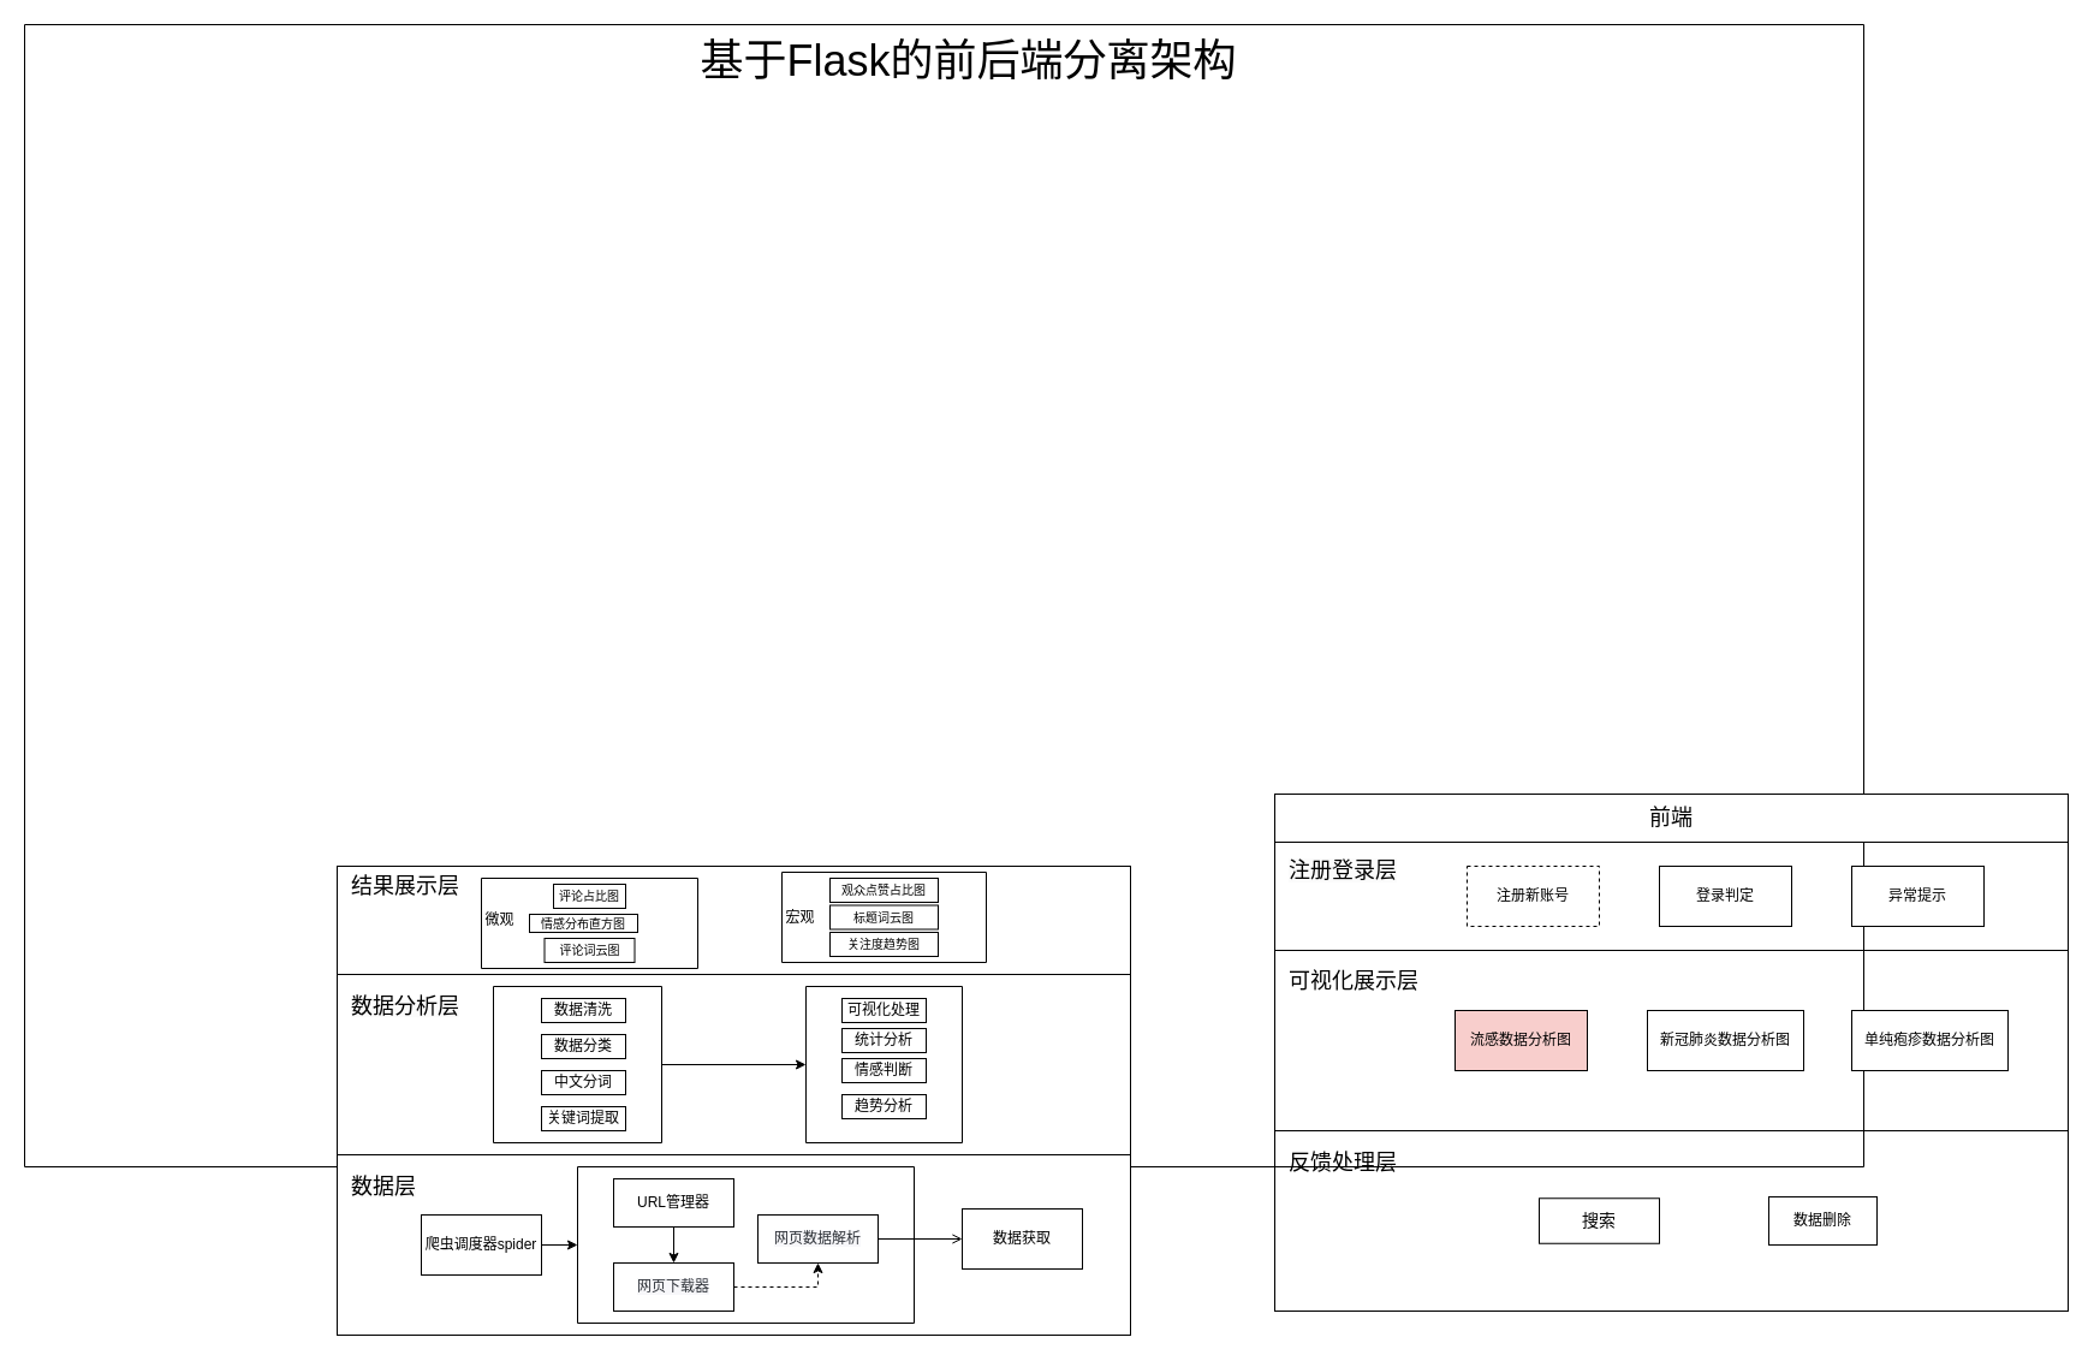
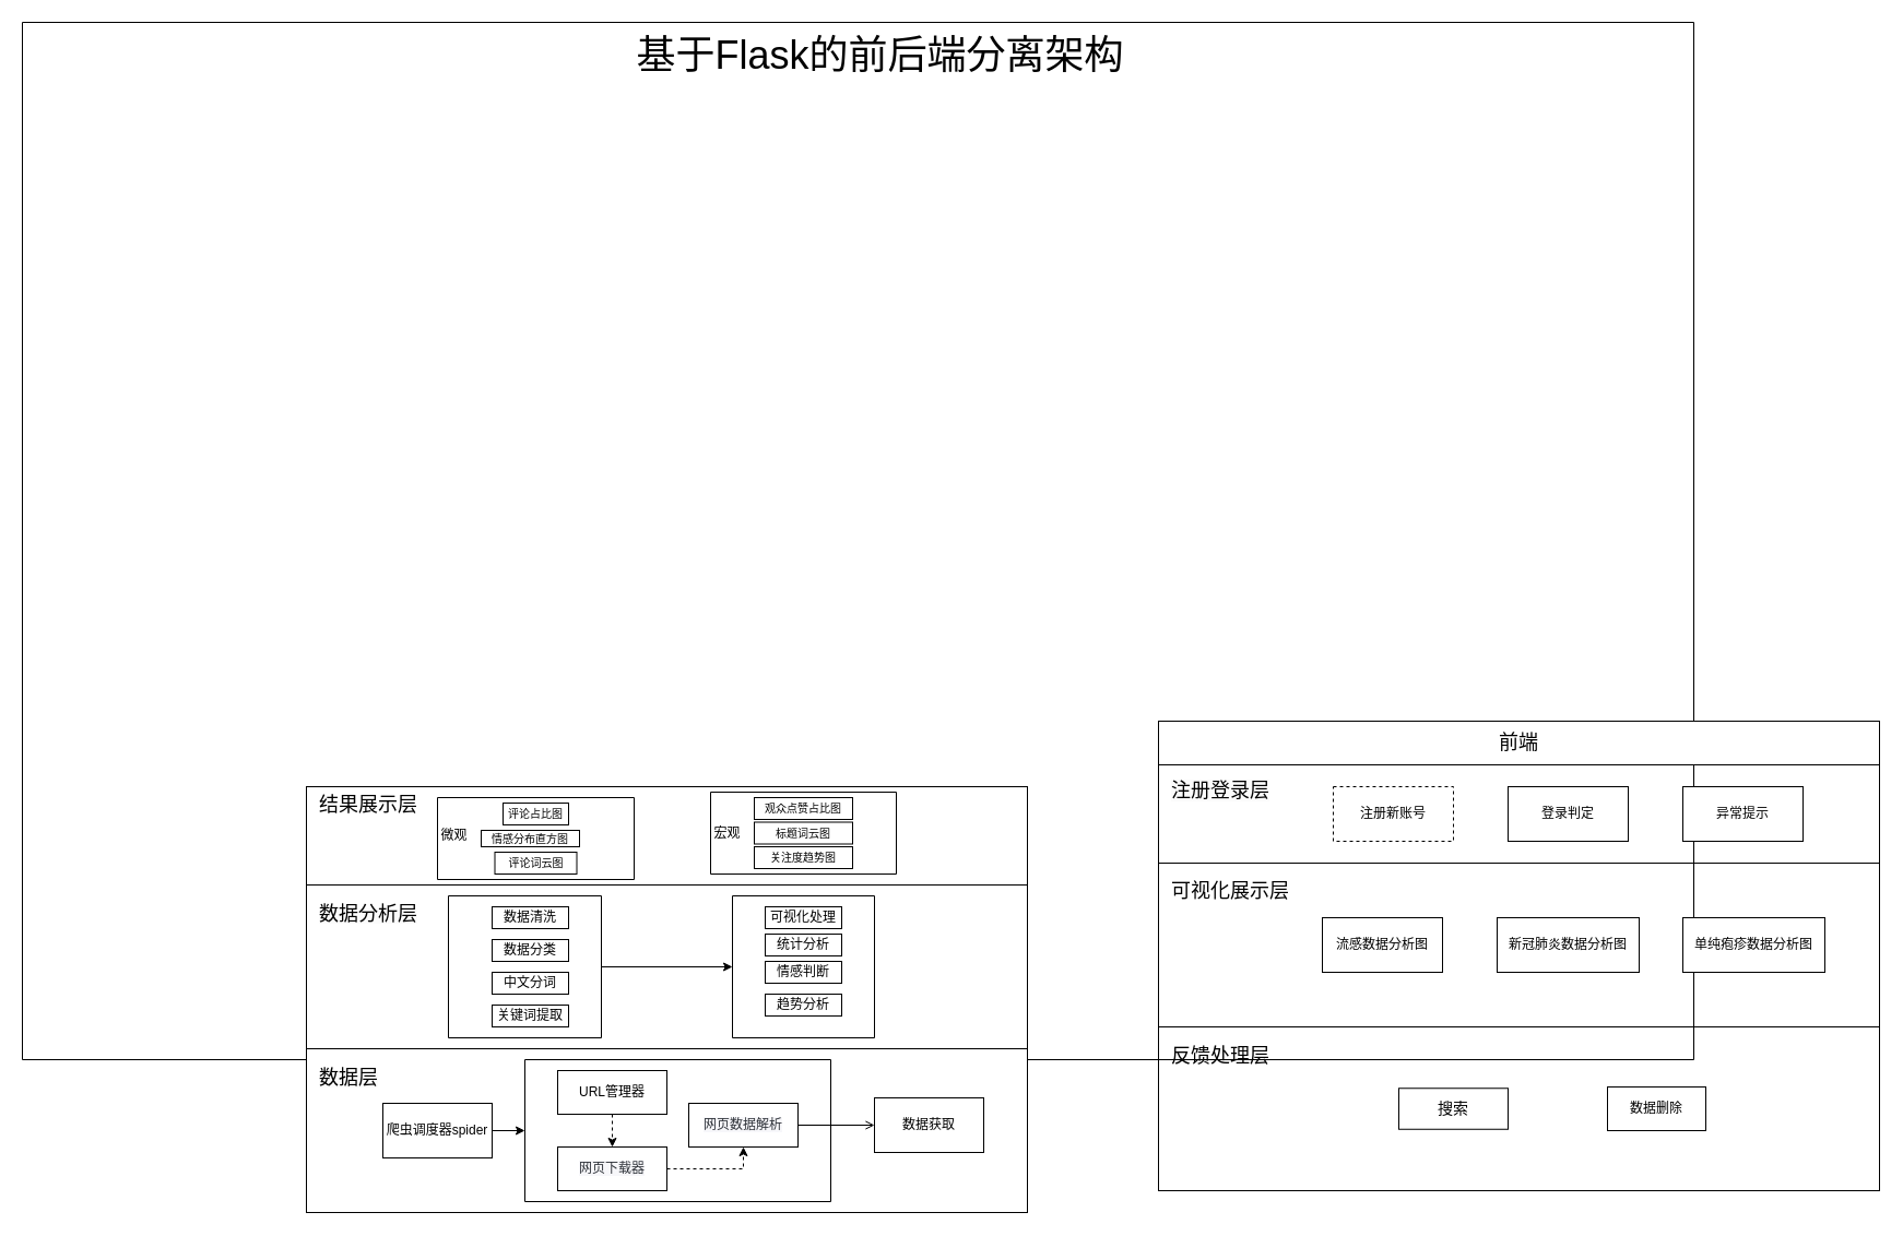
  <mxCell id="0" />
  <mxCell id="1" parent="0" />
  <mxCell id="2" value="" style="rounded=0;whiteSpace=wrap;html=1;" parent="1" vertex="1"><mxGeometry x="280" y="720" width="660" height="390" as="geometry" /></mxCell>
  <mxCell id="3" value="" style="rounded=0;whiteSpace=wrap;html=1;" parent="1" vertex="1"><mxGeometry x="280" y="720" width="660" height="90" as="geometry" /></mxCell>
  <mxCell id="4" value="" style="rounded=0;whiteSpace=wrap;html=1;" parent="1" vertex="1"><mxGeometry x="1060" y="660" width="660" height="430" as="geometry" /></mxCell>
  <mxCell id="5" value="" style="rounded=0;whiteSpace=wrap;html=1;" parent="1" vertex="1"><mxGeometry x="1060" y="660" width="660" height="130" as="geometry" /></mxCell>
  <mxCell id="6" value="" style="rounded=0;whiteSpace=wrap;html=1;" parent="1" vertex="1"><mxGeometry x="1060" y="940" width="660" height="150" as="geometry" /></mxCell>
  <mxCell id="7" value="&lt;span style=&quot;color: rgb(0, 0, 0); font-family: Helvetica; font-style: normal; font-variant-ligatures: normal; font-variant-caps: normal; font-weight: 400; letter-spacing: normal; orphans: 2; text-align: center; text-indent: 0px; text-transform: none; widows: 2; word-spacing: 0px; -webkit-text-stroke-width: 0px; white-space: normal; background-color: rgb(251, 251, 251); text-decoration-thickness: initial; text-decoration-style: initial; text-decoration-color: initial; float: none; display: inline !important;&quot;&gt;&lt;font style=&quot;font-size: 18px;&quot;&gt;数据分析层&lt;/font&gt;&lt;/span&gt;" style="text;whiteSpace=wrap;html=1;" parent="1" vertex="1"><mxGeometry x="290" y="820" width="100" height="40" as="geometry" /></mxCell>
  <mxCell id="8" value="" style="swimlane;startSize=0;" parent="1" vertex="1"><mxGeometry x="20" y="20" width="1530" height="950" as="geometry" /></mxCell>
  <mxCell id="9" value="&lt;font style=&quot;font-size: 36px;&quot;&gt;基于Flask的前后端分离架构&lt;/font&gt;" style="text;html=1;align=center;verticalAlign=middle;resizable=0;points=[];autosize=1;strokeColor=none;fillColor=none;" parent="8" vertex="1"><mxGeometry x="550" width="470" height="60" as="geometry" /></mxCell>
  <mxCell id="10" value="数据层" style="rounded=0;whiteSpace=wrap;html=1;" parent="8" vertex="1"><mxGeometry x="260" y="940" width="80" height="30" as="geometry" /></mxCell>
  <mxCell id="11" value="" style="rounded=0;whiteSpace=wrap;html=1;" parent="8" vertex="1"><mxGeometry x="260" y="940" width="660" height="150" as="geometry" /></mxCell>
  <mxCell id="12" value="&lt;span style=&quot;color: rgb(0, 0, 0); font-family: Helvetica; font-style: normal; font-variant-ligatures: normal; font-variant-caps: normal; font-weight: 400; letter-spacing: normal; orphans: 2; text-align: center; text-indent: 0px; text-transform: none; widows: 2; word-spacing: 0px; -webkit-text-stroke-width: 0px; white-space: normal; background-color: rgb(251, 251, 251); text-decoration-thickness: initial; text-decoration-style: initial; text-decoration-color: initial; float: none; display: inline !important;&quot;&gt;&lt;font style=&quot;font-size: 18px;&quot;&gt;数据层&lt;/font&gt;&lt;/span&gt;" style="text;whiteSpace=wrap;html=1;" parent="8" vertex="1"><mxGeometry x="270" y="950" width="70" height="40" as="geometry" /></mxCell>
  <mxCell id="13" style="edgeStyle=orthogonalEdgeStyle;rounded=0;orthogonalLoop=1;jettySize=auto;html=1;entryX=0;entryY=0.5;entryDx=0;entryDy=0;" parent="8" source="14" target="20" edge="1"><mxGeometry relative="1" as="geometry" /></mxCell>
  <mxCell id="14" value="爬虫调度器spider" style="rounded=0;whiteSpace=wrap;html=1;" parent="8" vertex="1"><mxGeometry x="330" y="990" width="100" height="50" as="geometry" /></mxCell>
  <mxCell id="15" value="" style="rounded=0;whiteSpace=wrap;html=1;" parent="8" vertex="1"><mxGeometry x="260" y="700" width="660" height="90" as="geometry" /></mxCell>
- <mxCell id="16" style="edgeStyle=orthogonalEdgeStyle;rounded=0;orthogonalLoop=1;jettySize=auto;html=1;exitX=0.5;exitY=1;exitDx=0;exitDy=0;entryX=0.5;entryY=0;entryDx=0;entryDy=0;" parent="8" source="21" target="18" edge="1"><mxGeometry relative="1" as="geometry" /></mxCell>
+ <mxCell id="16" style="edgeStyle=orthogonalEdgeStyle;rounded=0;orthogonalLoop=1;jettySize=auto;html=1;exitX=0.5;exitY=1;exitDx=0;exitDy=0;entryX=0.5;entryY=0;entryDx=0;entryDy=0;dashed=1;" parent="8" source="21" target="18" edge="1"><mxGeometry relative="1" as="geometry" /></mxCell>
  <mxCell id="17" style="edgeStyle=orthogonalEdgeStyle;rounded=0;orthogonalLoop=1;jettySize=auto;html=1;exitX=1;exitY=0.5;exitDx=0;exitDy=0;entryX=0.5;entryY=1;entryDx=0;entryDy=0;dashed=1;" parent="8" source="18" target="22" edge="1"><mxGeometry relative="1" as="geometry" /></mxCell>
  <mxCell id="18" value="&lt;span style=&quot;--tw-border-spacing-x: 0; --tw-border-spacing-y: 0; --tw-translate-x: 0; --tw-translate-y: 0; --tw-rotate: 0; --tw-skew-x: 0; --tw-skew-y: 0; --tw-scale-x: 1; --tw-scale-y: 1; --tw-pan-x: ; --tw-pan-y: ; --tw-pinch-zoom: ; --tw-scroll-snap-strictness: proximity; --tw-gradient-from-position: ; --tw-gradient-via-position: ; --tw-gradient-to-position: ; --tw-ordinal: ; --tw-slashed-zero: ; --tw-numeric-figure: ; --tw-numeric-spacing: ; --tw-numeric-fraction: ; --tw-ring-inset: ; --tw-ring-offset-width: 0px; --tw-ring-offset-color: #fff; --tw-ring-color: rgba(59,130,246,.5); --tw-ring-offset-shadow: 0 0 #0000; --tw-ring-shadow: 0 0 #0000; --tw-shadow: 0 0 #0000; --tw-shadow-colored: 0 0 #0000; --tw-blur: ; --tw-brightness: ; --tw-contrast: ; --tw-grayscale: ; --tw-hue-rotate: ; --tw-invert: ; --tw-saturate: ; --tw-sepia: ; --tw-drop-shadow: ; --tw-backdrop-blur: ; --tw-backdrop-brightness: ; --tw-backdrop-contrast: ; --tw-backdrop-grayscale: ; --tw-backdrop-hue-rotate: ; --tw-backdrop-invert: ; --tw-backdrop-opacity: ; --tw-backdrop-saturate: ; --tw-backdrop-sepia: ; -webkit-font-smoothing: antialiased; box-sizing: border-box; color: rgb(46, 50, 56); text-align: left; background-color: rgb(247, 247, 250);&quot;&gt;&lt;font style=&quot;font-size: 12px;&quot; face=&quot;Helvetica&quot;&gt;网页下载器&lt;/font&gt;&lt;/span&gt;" style="rounded=0;whiteSpace=wrap;html=1;" parent="8" vertex="1"><mxGeometry x="490" y="1030" width="100" height="40" as="geometry" /></mxCell>
  <mxCell id="19" style="edgeStyle=orthogonalEdgeStyle;rounded=0;orthogonalLoop=1;jettySize=auto;html=1;exitX=1;exitY=0.5;exitDx=0;exitDy=0;endArrow=open;" parent="8" source="22" target="23" edge="1"><mxGeometry relative="1" as="geometry" /></mxCell>
  <mxCell id="20" value="" style="swimlane;startSize=0;" parent="8" vertex="1"><mxGeometry x="460" y="950" width="280" height="130" as="geometry" /></mxCell>
  <mxCell id="21" value="URL管理器" style="rounded=0;whiteSpace=wrap;html=1;" parent="20" vertex="1"><mxGeometry x="30" y="10" width="100" height="40" as="geometry" /></mxCell>
  <mxCell id="22" value="&lt;span style=&quot;--tw-border-spacing-x: 0; --tw-border-spacing-y: 0; --tw-translate-x: 0; --tw-translate-y: 0; --tw-rotate: 0; --tw-skew-x: 0; --tw-skew-y: 0; --tw-scale-x: 1; --tw-scale-y: 1; --tw-pan-x: ; --tw-pan-y: ; --tw-pinch-zoom: ; --tw-scroll-snap-strictness: proximity; --tw-gradient-from-position: ; --tw-gradient-via-position: ; --tw-gradient-to-position: ; --tw-ordinal: ; --tw-slashed-zero: ; --tw-numeric-figure: ; --tw-numeric-spacing: ; --tw-numeric-fraction: ; --tw-ring-inset: ; --tw-ring-offset-width: 0px; --tw-ring-offset-color: #fff; --tw-ring-color: rgba(59,130,246,.5); --tw-ring-offset-shadow: 0 0 #0000; --tw-ring-shadow: 0 0 #0000; --tw-shadow: 0 0 #0000; --tw-shadow-colored: 0 0 #0000; --tw-blur: ; --tw-brightness: ; --tw-contrast: ; --tw-grayscale: ; --tw-hue-rotate: ; --tw-invert: ; --tw-saturate: ; --tw-sepia: ; --tw-drop-shadow: ; --tw-backdrop-blur: ; --tw-backdrop-brightness: ; --tw-backdrop-contrast: ; --tw-backdrop-grayscale: ; --tw-backdrop-hue-rotate: ; --tw-backdrop-invert: ; --tw-backdrop-opacity: ; --tw-backdrop-saturate: ; --tw-backdrop-sepia: ; -webkit-font-smoothing: antialiased; box-sizing: border-box; color: rgb(46, 50, 56); text-align: left; background-color: rgb(247, 247, 250);&quot;&gt;&lt;font style=&quot;font-size: 12px;&quot; face=&quot;Helvetica&quot;&gt;网页数据解析&lt;/font&gt;&lt;/span&gt;" style="rounded=0;whiteSpace=wrap;html=1;" parent="20" vertex="1"><mxGeometry x="150" y="40" width="100" height="40" as="geometry" /></mxCell>
  <mxCell id="23" value="数据获取" style="rounded=0;whiteSpace=wrap;html=1;" parent="8" vertex="1"><mxGeometry x="780" y="985" width="100" height="50" as="geometry" /></mxCell>
  <mxCell id="24" value="数据分类" style="rounded=0;whiteSpace=wrap;html=1;" parent="8" vertex="1"><mxGeometry x="430" y="840" width="70" height="20" as="geometry" /></mxCell>
  <mxCell id="25" value="数据清洗" style="rounded=0;whiteSpace=wrap;html=1;" parent="8" vertex="1"><mxGeometry x="430" y="810" width="70" height="20" as="geometry" /></mxCell>
  <mxCell id="26" value="关键词提取" style="rounded=0;whiteSpace=wrap;html=1;" parent="8" vertex="1"><mxGeometry x="430" y="900" width="70" height="20" as="geometry" /></mxCell>
  <mxCell id="27" value="中文分词" style="rounded=0;whiteSpace=wrap;html=1;" parent="8" vertex="1"><mxGeometry x="430" y="870" width="70" height="20" as="geometry" /></mxCell>
  <mxCell id="28" value="&lt;div style=&quot;text-align: center;&quot;&gt;&lt;span style=&quot;font-size: 18px;&quot;&gt;结果展示层&lt;/span&gt;&lt;/div&gt;" style="text;whiteSpace=wrap;html=1;" parent="8" vertex="1"><mxGeometry x="270" y="700" width="100" height="40" as="geometry" /></mxCell>
  <mxCell id="29" value="&lt;span style=&quot;font-size: 10px;&quot;&gt;观众点赞占比图&lt;/span&gt;" style="rounded=0;whiteSpace=wrap;html=1;" parent="8" vertex="1"><mxGeometry x="670" y="710" width="90" height="20" as="geometry" /></mxCell>
  <mxCell id="30" value="&lt;span style=&quot;font-size: 10px;&quot;&gt;标题词云图&lt;/span&gt;" style="rounded=0;whiteSpace=wrap;html=1;" parent="8" vertex="1"><mxGeometry x="670" y="732.5" width="90" height="20" as="geometry" /></mxCell>
  <mxCell id="31" value="&lt;span style=&quot;font-size: 10px;&quot;&gt;关注度趋势图&lt;/span&gt;" style="rounded=0;whiteSpace=wrap;html=1;" parent="8" vertex="1"><mxGeometry x="670" y="755" width="90" height="20" as="geometry" /></mxCell>
  <mxCell id="32" value="" style="swimlane;startSize=0;" parent="8" vertex="1"><mxGeometry x="380" y="710" width="180" height="75" as="geometry"><mxRectangle x="200" y="130" width="50" height="40" as="alternateBounds" /></mxGeometry></mxCell>
  <mxCell id="33" value="微观" style="text;html=1;align=center;verticalAlign=middle;resizable=0;points=[];autosize=1;strokeColor=none;fillColor=none;" parent="32" vertex="1"><mxGeometry x="-10" y="20" width="50" height="30" as="geometry" /></mxCell>
  <mxCell id="34" value="" style="swimlane;startSize=0;" parent="8" vertex="1"><mxGeometry x="630" y="705" width="170" height="75" as="geometry"><mxRectangle x="200" y="130" width="50" height="40" as="alternateBounds" /></mxGeometry></mxCell>
  <mxCell id="35" value="宏观" style="text;html=1;align=center;verticalAlign=middle;resizable=0;points=[];autosize=1;strokeColor=none;fillColor=none;" parent="34" vertex="1"><mxGeometry x="-10" y="22.5" width="50" height="30" as="geometry" /></mxCell>
  <mxCell id="36" value="登录判定" style="rounded=0;whiteSpace=wrap;html=1;" parent="8" vertex="1"><mxGeometry x="1360" y="700" width="110" height="50" as="geometry" /></mxCell>
  <mxCell id="37" value="数据删除" style="rounded=0;whiteSpace=wrap;html=1;" parent="8" vertex="1"><mxGeometry x="1451" y="975" width="90" height="40" as="geometry" /></mxCell>
  <mxCell id="38" value="新冠肺炎数据分析图" style="rounded=0;whiteSpace=wrap;html=1;" parent="8" vertex="1"><mxGeometry x="1350" y="820" width="130" height="50" as="geometry" /></mxCell>
  <mxCell id="39" value="&lt;br style=&quot;text-align: center;&quot;&gt;&lt;span style=&quot;text-align: center; font-size: 18px;&quot;&gt;可视化展示层&lt;/span&gt;" style="text;whiteSpace=wrap;html=1;" parent="8" vertex="1"><mxGeometry x="1050" y="765" width="120" height="60" as="geometry" /></mxCell>
  <mxCell id="40" value="&lt;br style=&quot;forced-color-adjust: none; color: rgb(0, 0, 0); font-family: Helvetica; font-size: 12px; font-style: normal; font-variant-ligatures: normal; font-variant-caps: normal; font-weight: 400; letter-spacing: normal; orphans: 2; text-align: center; text-indent: 0px; text-transform: none; widows: 2; word-spacing: 0px; -webkit-text-stroke-width: 0px; white-space: normal; background-color: rgb(251, 251, 251); text-decoration-thickness: initial; text-decoration-style: initial; text-decoration-color: initial;&quot;&gt;&lt;span style=&quot;forced-color-adjust: none; color: rgb(0, 0, 0); font-family: Helvetica; font-style: normal; font-variant-ligatures: normal; font-variant-caps: normal; font-weight: 400; letter-spacing: normal; orphans: 2; text-align: center; text-indent: 0px; text-transform: none; widows: 2; word-spacing: 0px; -webkit-text-stroke-width: 0px; white-space: normal; text-decoration-thickness: initial; text-decoration-style: initial; text-decoration-color: initial; font-size: 18px; background-color: rgb(251, 251, 251); float: none; display: inline !important;&quot;&gt;注册登录层&lt;/span&gt;" style="text;whiteSpace=wrap;html=1;" parent="8" vertex="1"><mxGeometry x="1050" y="672.5" width="120" height="60" as="geometry" /></mxCell>
  <mxCell id="41" value="&lt;font style=&quot;font-size: 10px;&quot;&gt;评论占比图&lt;/font&gt;" style="rounded=0;whiteSpace=wrap;html=1;" parent="8" vertex="1"><mxGeometry x="440" y="715" width="60" height="20" as="geometry" /></mxCell>
  <mxCell id="42" value="&lt;font style=&quot;font-size: 10px;&quot;&gt;情感分布直方图&lt;/font&gt;" style="rounded=0;whiteSpace=wrap;html=1;" parent="8" vertex="1"><mxGeometry x="420" y="740" width="90" height="15" as="geometry" /></mxCell>
  <mxCell id="43" value="&lt;span style=&quot;font-size: 10px;&quot;&gt;评论词云图&lt;/span&gt;" style="rounded=0;whiteSpace=wrap;html=1;" parent="8" vertex="1"><mxGeometry x="432.5" y="760" width="75" height="20" as="geometry" /></mxCell>
  <mxCell id="44" style="edgeStyle=orthogonalEdgeStyle;rounded=0;orthogonalLoop=1;jettySize=auto;html=1;entryX=0;entryY=0.5;entryDx=0;entryDy=0;" parent="1" source="45" target="49" edge="1"><mxGeometry relative="1" as="geometry"><Array as="points"><mxPoint x="665" y="885" /></Array></mxGeometry></mxCell>
  <mxCell id="45" value="" style="swimlane;startSize=0;" parent="1" vertex="1"><mxGeometry x="410" y="820" width="140" height="130" as="geometry" /></mxCell>
  <mxCell id="46" value="可视化处理" style="rounded=0;whiteSpace=wrap;html=1;" parent="1" vertex="1"><mxGeometry x="700" y="830" width="70" height="20" as="geometry" /></mxCell>
  <mxCell id="47" value="统计分析" style="rounded=0;whiteSpace=wrap;html=1;" parent="1" vertex="1"><mxGeometry x="700" y="855" width="70" height="20" as="geometry" /></mxCell>
  <mxCell id="48" value="趋势分析" style="rounded=0;whiteSpace=wrap;html=1;" parent="1" vertex="1"><mxGeometry x="700" y="910" width="70" height="20" as="geometry" /></mxCell>
  <mxCell id="49" value="" style="swimlane;startSize=0;" parent="1" vertex="1"><mxGeometry x="670" y="820" width="130" height="130" as="geometry" /></mxCell>
  <mxCell id="50" value="情感判断" style="rounded=0;whiteSpace=wrap;html=1;" parent="49" vertex="1"><mxGeometry x="30" y="60" width="70" height="20" as="geometry" /></mxCell>
  <mxCell id="51" value="&lt;font style=&quot;font-size: 18px;&quot;&gt;前端&lt;/font&gt;" style="rounded=0;whiteSpace=wrap;html=1;" parent="1" vertex="1"><mxGeometry x="1060" y="660" width="660" height="40" as="geometry" /></mxCell>
  <mxCell id="52" value="注册新账号" style="rounded=0;whiteSpace=wrap;html=1;dashed=1;" parent="1" vertex="1"><mxGeometry x="1220" y="720" width="110" height="50" as="geometry" /></mxCell>
  <mxCell id="53" value="异常提示" style="rounded=0;whiteSpace=wrap;html=1;" parent="1" vertex="1"><mxGeometry x="1540" y="720" width="110" height="50" as="geometry" /></mxCell>
  <mxCell id="54" value="&lt;font style=&quot;font-size: 18px;&quot;&gt;反馈处理层&lt;/font&gt;" style="text;whiteSpace=wrap;html=1;" parent="1" vertex="1"><mxGeometry x="1070" y="950" width="120" height="60" as="geometry" /></mxCell>
- <mxCell id="55" value="流感数据分析图" style="rounded=0;whiteSpace=wrap;html=1;fillColor=#f8cecc;" parent="1" vertex="1"><mxGeometry x="1210" y="840" width="110" height="50" as="geometry" /></mxCell>
+ <mxCell id="55" value="流感数据分析图" style="rounded=0;whiteSpace=wrap;html=1;" parent="1" vertex="1"><mxGeometry x="1210" y="840" width="110" height="50" as="geometry" /></mxCell>
  <mxCell id="56" value="单纯疱疹数据分析图" style="rounded=0;whiteSpace=wrap;html=1;" parent="1" vertex="1"><mxGeometry x="1540" y="840" width="130" height="50" as="geometry" /></mxCell>
  <mxCell id="57" value="&lt;font style=&quot;font-size: 14px;&quot;&gt;搜索&lt;/font&gt;" style="rounded=0;whiteSpace=wrap;html=1;" parent="1" vertex="1"><mxGeometry x="1280" y="996.25" width="100" height="37.5" as="geometry" /></mxCell>
  <mxCell id="58" style="edgeStyle=orthogonalEdgeStyle;rounded=0;orthogonalLoop=1;jettySize=auto;html=1;exitX=0.5;exitY=1;exitDx=0;exitDy=0;" parent="1" source="8" target="8" edge="1"><mxGeometry relative="1" as="geometry" /></mxCell>
